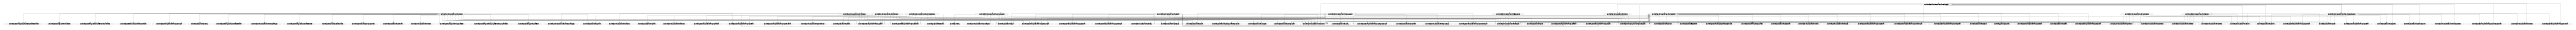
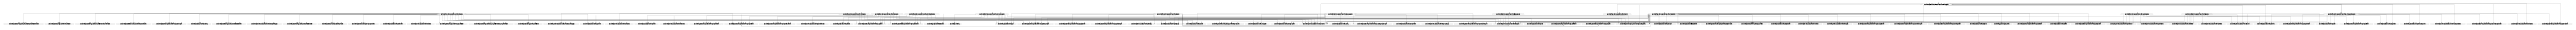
  digraph {
    concentrate=true
    rankdir=TB
    ranksep=2.0
    splines=ortho
    "com.shutterfly.servlets.commercial.controller.ArchivedOrdersAction"
    "com.shutterfly.servlets.commercial.controller.BaseAction"
    "com.shutterfly.servlets.commercial.model.ArchivedOrdersList"
    "com.shutterfly.commercial.impl.hibernate.dao.impl.CmOrderStateDao"
    "com.shutterfly.commercial.impl.hibernate.dao.impl.CmPartnerDao"
    "com.shutterfly.commercial.impl.hibernate.dao.impl.CmOrderDao"
    "com.shutterfly.servlets.reporting.util.Oracle10gRowSetDynaClass"
    "com.shutterfly.servlets.commercial.service.ServiceUtils"
    "com.shutterfly.servlets.commercial.controller.EfiImportAction"
    "com.shutterfly.servlets.commercial.controller.ImpositionAction"
    "com.shutterfly.servlets.commercial.model.ImpositionForm"
    n12 [label="com.reporting.servlets.commercial.model.ImpositionList"]
    "com.shutterfly.commercial.model.CmImposition"
    "com.shutterfly.commercial.impl.hibernate.dao.impl.CmImpositionDao"
    "com.shutterfly.servlets.commercial.utils.FormUtil"
    "com.shutterfly.servlets.commercial.controller.ItemGroupAction"
    "com.shutterfly.servlets.commercial.model.ItemGroupDisplay"
    "com.shutterfly.commercial.model.CmShipment"
    "com.shutterfly.commercial.impl.hibernate.dao.impl.CmPrintjobhistoryDao"
    "com.shutterfly.commercial.impl.hibernate.dao.impl.CmItemGroupDao"
    "com.shutterfly.commercial.model.CmItemgroup"
    "com.shutterfly.commercial.model.CmJob"
    "com.shutterfly.commercial.model.CmTray"
    "com.shutterfly.commercial.impl.hibernate.dao.impl.CmItemgrouphistoryDao"
    "com.shutterfly.commercial.model.CmPrintjob"
    "com.shutterfly.commercial.model.CmOrder"
    "com.shutterfly.commercial.model.CmItemgroupstate"
    "com.shutterfly.commercial.model.CmPrintjobstate"
    "com.shutterfly.servlets.commercial.controller.JobAction"
    "com.shutterfly.servlets.commercial.model.JobDisplay"
    "com.shutterfly.commercial.impl.hibernate.dao.impl.CmPalletDao"
    "com.shutterfly.commercial.impl.hibernate.dao.impl.CmJobDao"
    "com.shutterfly.commercial.impl.hibernate.dao.impl.CmTrayDao"
    "com.shutterfly.commercial.impl.hibernate.dao.impl.CmJobHistoryDao"
    "com.shutterfly.commercial.impl.hibernate.dao.impl.CmJobAssetDao"
    "com.shutterfly.servlets.commercial.controller.JobSummaryAction"
    "com.shutterfly.commercial.model.CmPartner"
-   "com.shutterfly.servlets.commercial.model.JobSummaryForm"
    "com.shutterfly.commercial.model.CmItem"
    "com.shutterfly.commercial.model.CmProduct"
    "com.shutterfly.commercial.model.CmJobstate"
    "com.shutterfly.properties.LabDBHostname"
    "com.shutterfly.util.Debug"
    "com.shutterfly.servlets.commercial.controller.OrderAction"
    "com.shutterfly.servlets.commercial.model.OrderList"
    "com.shutterfly.servlets.commercial.model.OrderDisplay"
    "com.shutterfly.commercial.impl.hibernate.dao.impl.CmShipmentDao"
    "com.shutterfly.commercial.impl.hibernate.dao.impl.CmOrderhistoryDao"
    "com.shutterfly.commercial.impl.hibernate.dao.impl.CmOrderAssetDao"
    "com.shutterfly.commercial.model.CmReprint"
    "com.shutterfly.properties.SflyProperties"
    "com.shutterfly.commercial.impl.hibernate.dao.impl.CmItemDao"
    "com.shutterfly.commercial.model.CmPallet"
    "com.shutterfly.commercial.impl.hibernate.dao.impl.CmReprintDao"
    "com.shutterfly.commercial.efi.EFIJobBuilder"
    "com.shutterfly.commercial.model.CmReprintstate$CmReprintStates"
    "com.shutterfly.commercial.data.CmItemGroupStateList"
    "com.shutterfly.commercial.model.CmItemgroupstate$ItemGroupStates"
    "com.shutterfly.commercial.model.CmReprintstate"
    "com.shutterfly.servlets.commercial.controller.PartnersAction"
    "com.shutterfly.servlets.commercial.model.PartnerForm"
    "com.shutterfly.commercial.impl.hibernate.dao.impl.CmMailerDao"
    "com.shutterfly.commercial.model.CmMailer"
    "com.shutterfly.servlets.commercial.controller.ProductAction"
    "com.shutterfly.servlets.commercial.model.ProductForm"
    "com.shutterfly.servlets.commercial.model.ProductList"
    "com.shutterfly.commercial.impl.hibernate.dao.impl.CmProductDao"
    "com.shutterfly.commercial.model.CmProductImposition"
    "com.shutterfly.servlets.commercial.model.ProductImpositionForm"
    "com.shutterfly.commercial.impl.hibernate.dao.impl.CmProductImpositionDao"
    "com.shutterfly.servlets.commercial.controller.ProductImpositionAction"
    "com.shutterfly.commercial.model.CmSheet"
    "com.shutterfly.commercial.impl.hibernate.dao.impl.CmSheetDao"
    "com.shutterfly.servlets.commercial.controller.SearchAction"
    "com.shutterfly.servlets.commercial.model.SearchForm"
    "com.shutterfly.servlets.commercial.model.SearchForm$SearchTypes"
    "com.shutterfly.servlets.commercial.controller.SheetAction"
    "com.shutterfly.servlets.commercial.model.SheetForm"
    "com.shutterfly.servlets.commercial.model.SheetList"
    "com.shutterfly.servlets.commercial.controller.ToolsAction"
    "com.shutterfly.servlets.commercial.model.ToolsForm"
    "com.shutterfly.commercial.apps.model.ItemGroupStateEvent"
    "com.shutterfly.commercial.apps.model.ItemGroupStateEvent$ItemGroupStateMachine"
    "com.shutterfly.commercial.apps.model.JobStateEvent"
    "com.shutterfly.commercial.apps.model.JobStateEvent$JobStateEventMachine"
    "com.shutterfly.commercial.apps.model.OrderStateEvent"
    "com.shutterfly.commercial.apps.model.OrderStateEvent$OrderStateMachine"
    "com.shutterfly.commercial.model.CmOrderstate$CmOrderStates"
    "com.shutterfly.commercial.impl.hibernate.dao.impl.CmPriorityDao"
    "com.shutterfly.commercial.model.CmPriority"
    "com.shutterfly.commercial.apps.model.CommercialEventHandler"
    "com.shutterfly.servlets.commercial.model.ToolsForm$UpdateTypes"
    "com.shutterfly.commercial.apps.model.CommercialEventListener"
    "com.shutterfly.commercial.model.CmJobstate$JobStates"
    "com.shutterfly.commercial.model.CmPriority$CmPriorities"
    "com.shutterfly.commercial.model.CmOrderstate"
    "com.shutterfly.servlets.commercial.controller.ArchivedOrdersAction" -> "com.shutterfly.servlets.commercial.controller.BaseAction"
    "com.shutterfly.servlets.commercial.controller.ArchivedOrdersAction" -> "com.shutterfly.servlets.commercial.model.ArchivedOrdersList"
    "com.shutterfly.servlets.commercial.controller.ArchivedOrdersAction" -> "com.shutterfly.commercial.impl.hibernate.dao.impl.CmOrderStateDao"
    "com.shutterfly.servlets.commercial.controller.ArchivedOrdersAction" -> "com.shutterfly.commercial.impl.hibernate.dao.impl.CmPartnerDao"
    "com.shutterfly.servlets.commercial.controller.ArchivedOrdersAction" -> "com.shutterfly.commercial.impl.hibernate.dao.impl.CmOrderDao"
    "com.shutterfly.servlets.commercial.controller.ArchivedOrdersAction" -> "com.shutterfly.servlets.reporting.util.Oracle10gRowSetDynaClass"
    "com.shutterfly.servlets.commercial.controller.ArchivedOrdersAction" -> "com.shutterfly.servlets.commercial.service.ServiceUtils"
    "com.shutterfly.servlets.commercial.controller.EfiImportAction" -> "com.shutterfly.servlets.commercial.controller.BaseAction"
    "com.shutterfly.servlets.commercial.controller.ImpositionAction" -> "com.shutterfly.servlets.commercial.controller.BaseAction"
    "com.shutterfly.servlets.commercial.controller.ImpositionAction" -> "com.shutterfly.servlets.reporting.util.Oracle10gRowSetDynaClass"
    "com.shutterfly.servlets.commercial.controller.ImpositionAction" -> "com.shutterfly.servlets.commercial.service.ServiceUtils"
    "com.shutterfly.servlets.commercial.controller.ImpositionAction" -> "com.shutterfly.servlets.commercial.model.ImpositionForm"
    "com.shutterfly.servlets.commercial.controller.ImpositionAction" -> n12
    "com.shutterfly.servlets.commercial.controller.ImpositionAction" -> "com.shutterfly.commercial.model.CmImposition"
    "com.shutterfly.servlets.commercial.controller.ImpositionAction" -> "com.shutterfly.commercial.impl.hibernate.dao.impl.CmImpositionDao"
    "com.shutterfly.servlets.commercial.controller.ImpositionAction" -> "com.shutterfly.servlets.commercial.utils.FormUtil"
    "com.shutterfly.servlets.commercial.controller.ItemGroupAction" -> "com.shutterfly.servlets.commercial.controller.BaseAction"
    "com.shutterfly.servlets.commercial.controller.ItemGroupAction" -> "com.shutterfly.servlets.reporting.util.Oracle10gRowSetDynaClass"
    "com.shutterfly.servlets.commercial.controller.ItemGroupAction" -> "com.shutterfly.servlets.commercial.service.ServiceUtils"
    "com.shutterfly.servlets.commercial.controller.ItemGroupAction" -> "com.shutterfly.servlets.commercial.model.ItemGroupDisplay"
    "com.shutterfly.servlets.commercial.controller.ItemGroupAction" -> "com.shutterfly.commercial.model.CmShipment"
    "com.shutterfly.servlets.commercial.controller.ItemGroupAction" -> "com.shutterfly.commercial.impl.hibernate.dao.impl.CmPrintjobhistoryDao"
    "com.shutterfly.servlets.commercial.controller.ItemGroupAction" -> "com.shutterfly.commercial.impl.hibernate.dao.impl.CmItemGroupDao"
    "com.shutterfly.servlets.commercial.controller.ItemGroupAction" -> "com.shutterfly.commercial.model.CmItemgroup"
    "com.shutterfly.servlets.commercial.controller.ItemGroupAction" -> "com.shutterfly.commercial.model.CmJob"
    "com.shutterfly.servlets.commercial.controller.ItemGroupAction" -> "com.shutterfly.commercial.model.CmTray"
    "com.shutterfly.servlets.commercial.controller.ItemGroupAction" -> "com.shutterfly.commercial.impl.hibernate.dao.impl.CmItemgrouphistoryDao"
    "com.shutterfly.servlets.commercial.controller.ItemGroupAction" -> "com.shutterfly.commercial.model.CmPrintjob"
    "com.shutterfly.servlets.commercial.controller.ItemGroupAction" -> "com.shutterfly.commercial.model.CmOrder"
    "com.shutterfly.servlets.commercial.controller.ItemGroupAction" -> "com.shutterfly.commercial.model.CmItemgroupstate"
    "com.shutterfly.servlets.commercial.controller.ItemGroupAction" -> "com.shutterfly.commercial.model.CmPrintjobstate"
    "com.shutterfly.servlets.commercial.controller.JobAction" -> "com.shutterfly.servlets.commercial.controller.BaseAction"
    "com.shutterfly.servlets.commercial.controller.JobAction" -> "com.shutterfly.servlets.reporting.util.Oracle10gRowSetDynaClass"
    "com.shutterfly.servlets.commercial.controller.JobAction" -> "com.shutterfly.servlets.commercial.service.ServiceUtils"
    "com.shutterfly.servlets.commercial.controller.JobAction" -> "com.shutterfly.commercial.impl.hibernate.dao.impl.CmItemGroupDao"
    "com.shutterfly.servlets.commercial.controller.JobAction" -> "com.shutterfly.commercial.model.CmJob"
    "com.shutterfly.servlets.commercial.controller.JobAction" -> "com.shutterfly.commercial.model.CmOrder"
    "com.shutterfly.servlets.commercial.controller.JobAction" -> "com.shutterfly.servlets.commercial.model.JobDisplay"
    "com.shutterfly.servlets.commercial.controller.JobAction" -> "com.shutterfly.commercial.impl.hibernate.dao.impl.CmPalletDao"
    "com.shutterfly.servlets.commercial.controller.JobAction" -> "com.shutterfly.commercial.impl.hibernate.dao.impl.CmJobDao"
    "com.shutterfly.servlets.commercial.controller.JobAction" -> "com.shutterfly.commercial.impl.hibernate.dao.impl.CmTrayDao"
    "com.shutterfly.servlets.commercial.controller.JobAction" -> "com.shutterfly.commercial.impl.hibernate.dao.impl.CmJobHistoryDao"
    "com.shutterfly.servlets.commercial.controller.JobAction" -> "com.shutterfly.commercial.impl.hibernate.dao.impl.CmJobAssetDao"
    "com.shutterfly.servlets.commercial.controller.JobSummaryAction" -> "com.shutterfly.commercial.impl.hibernate.dao.impl.CmPartnerDao"
    "com.shutterfly.servlets.commercial.controller.JobSummaryAction" -> "com.shutterfly.servlets.commercial.service.ServiceUtils"
    "com.shutterfly.servlets.commercial.controller.JobSummaryAction" -> "com.shutterfly.commercial.model.CmShipment"
    "com.shutterfly.servlets.commercial.controller.JobSummaryAction" -> "com.shutterfly.commercial.model.CmItemgroup"
    "com.shutterfly.servlets.commercial.controller.JobSummaryAction" -> "com.shutterfly.commercial.model.CmJob"
    "com.shutterfly.servlets.commercial.controller.JobSummaryAction" -> "com.shutterfly.commercial.model.CmOrder"
    "com.shutterfly.servlets.commercial.controller.JobSummaryAction" -> "com.shutterfly.commercial.impl.hibernate.dao.impl.CmJobDao"
    "com.shutterfly.servlets.commercial.controller.JobSummaryAction" -> "com.shutterfly.commercial.model.CmPartner"
-   "com.shutterfly.servlets.commercial.controller.JobSummaryAction" -> "com.shutterfly.servlets.commercial.model.JobSummaryForm"
    "com.shutterfly.servlets.commercial.controller.JobSummaryAction" -> "com.shutterfly.commercial.model.CmItem"
    "com.shutterfly.servlets.commercial.controller.JobSummaryAction" -> "com.shutterfly.commercial.model.CmProduct"
    "com.shutterfly.servlets.commercial.controller.JobSummaryAction" -> "com.shutterfly.commercial.model.CmJobstate"
    "com.shutterfly.servlets.commercial.controller.JobSummaryAction" -> "com.shutterfly.properties.LabDBHostname"
    "com.shutterfly.servlets.commercial.controller.JobSummaryAction" -> "com.shutterfly.util.Debug"
    "com.shutterfly.servlets.commercial.controller.OrderAction" -> "com.shutterfly.servlets.commercial.controller.BaseAction"
    "com.shutterfly.servlets.commercial.controller.OrderAction" -> "com.shutterfly.commercial.impl.hibernate.dao.impl.CmPartnerDao"
    "com.shutterfly.servlets.commercial.controller.OrderAction" -> "com.shutterfly.commercial.impl.hibernate.dao.impl.CmOrderDao"
    "com.shutterfly.servlets.commercial.controller.OrderAction" -> "com.shutterfly.servlets.reporting.util.Oracle10gRowSetDynaClass"
    "com.shutterfly.servlets.commercial.controller.OrderAction" -> "com.shutterfly.servlets.commercial.service.ServiceUtils"
    "com.shutterfly.servlets.commercial.controller.OrderAction" -> "com.shutterfly.commercial.impl.hibernate.dao.impl.CmItemGroupDao"
    "com.shutterfly.servlets.commercial.controller.OrderAction" -> "com.shutterfly.commercial.model.CmItemgroup"
    "com.shutterfly.servlets.commercial.controller.OrderAction" -> "com.shutterfly.commercial.model.CmPrintjob"
    "com.shutterfly.servlets.commercial.controller.OrderAction" -> "com.shutterfly.commercial.model.CmOrder"
    "com.shutterfly.servlets.commercial.controller.OrderAction" -> "com.shutterfly.commercial.model.CmItemgroupstate"
    "com.shutterfly.servlets.commercial.controller.OrderAction" -> "com.shutterfly.commercial.impl.hibernate.dao.impl.CmPalletDao"
    "com.shutterfly.servlets.commercial.controller.OrderAction" -> "com.shutterfly.commercial.impl.hibernate.dao.impl.CmJobDao"
    "com.shutterfly.servlets.commercial.controller.OrderAction" -> "com.shutterfly.commercial.impl.hibernate.dao.impl.CmTrayDao"
    "com.shutterfly.servlets.commercial.controller.OrderAction" -> "com.shutterfly.commercial.model.CmItem"
    "com.shutterfly.servlets.commercial.controller.OrderAction" -> "com.shutterfly.servlets.commercial.model.OrderList"
    "com.shutterfly.servlets.commercial.controller.OrderAction" -> "com.shutterfly.servlets.commercial.model.OrderDisplay"
    "com.shutterfly.servlets.commercial.controller.OrderAction" -> "com.shutterfly.commercial.impl.hibernate.dao.impl.CmShipmentDao"
    "com.shutterfly.servlets.commercial.controller.OrderAction" -> "com.shutterfly.commercial.impl.hibernate.dao.impl.CmOrderhistoryDao"
    "com.shutterfly.servlets.commercial.controller.OrderAction" -> "com.shutterfly.commercial.impl.hibernate.dao.impl.CmOrderAssetDao"
    "com.shutterfly.servlets.commercial.controller.OrderAction" -> "com.shutterfly.commercial.model.CmReprint"
    "com.shutterfly.servlets.commercial.controller.OrderAction" -> "com.shutterfly.properties.SflyProperties"
    "com.shutterfly.servlets.commercial.controller.OrderAction" -> "com.shutterfly.commercial.impl.hibernate.dao.impl.CmItemDao"
    "com.shutterfly.servlets.commercial.controller.OrderAction" -> "com.shutterfly.commercial.model.CmPallet"
    "com.shutterfly.servlets.commercial.controller.OrderAction" -> "com.shutterfly.commercial.impl.hibernate.dao.impl.CmReprintDao"
    "com.shutterfly.servlets.commercial.controller.OrderAction" -> "com.shutterfly.commercial.efi.EFIJobBuilder"
    "com.shutterfly.servlets.commercial.controller.OrderAction" -> "com.shutterfly.commercial.model.CmReprintstate$CmReprintStates"
    "com.shutterfly.servlets.commercial.controller.OrderAction" -> "com.shutterfly.commercial.data.CmItemGroupStateList"
    "com.shutterfly.servlets.commercial.controller.OrderAction" -> "com.shutterfly.commercial.model.CmItemgroupstate$ItemGroupStates"
    "com.shutterfly.servlets.commercial.controller.OrderAction" -> "com.shutterfly.commercial.model.CmReprintstate"
    "com.shutterfly.servlets.commercial.controller.PartnersAction" -> "com.shutterfly.servlets.commercial.controller.BaseAction"
    "com.shutterfly.servlets.commercial.controller.PartnersAction" -> "com.shutterfly.commercial.impl.hibernate.dao.impl.CmPartnerDao"
    "com.shutterfly.servlets.commercial.controller.PartnersAction" -> "com.shutterfly.servlets.reporting.util.Oracle10gRowSetDynaClass"
    "com.shutterfly.servlets.commercial.controller.PartnersAction" -> "com.shutterfly.servlets.commercial.service.ServiceUtils"
    "com.shutterfly.servlets.commercial.controller.PartnersAction" -> "com.shutterfly.commercial.model.CmPartner"
    "com.shutterfly.servlets.commercial.controller.PartnersAction" -> "com.shutterfly.servlets.commercial.model.PartnerForm"
    "com.shutterfly.servlets.commercial.controller.PartnersAction" -> "com.shutterfly.commercial.impl.hibernate.dao.impl.CmMailerDao"
    "com.shutterfly.servlets.commercial.controller.PartnersAction" -> "com.shutterfly.commercial.model.CmMailer"
    "com.shutterfly.servlets.commercial.controller.ProductAction" -> "com.shutterfly.servlets.commercial.controller.BaseAction"
    "com.shutterfly.servlets.commercial.controller.ProductAction" -> "com.shutterfly.servlets.reporting.util.Oracle10gRowSetDynaClass"
    "com.shutterfly.servlets.commercial.controller.ProductAction" -> "com.shutterfly.servlets.commercial.service.ServiceUtils"
    "com.shutterfly.servlets.commercial.controller.ProductAction" -> "com.shutterfly.commercial.model.CmImposition"
    "com.shutterfly.servlets.commercial.controller.ProductAction" -> "com.shutterfly.servlets.commercial.utils.FormUtil"
    "com.shutterfly.servlets.commercial.controller.ProductAction" -> "com.shutterfly.commercial.model.CmProduct"
    "com.shutterfly.servlets.commercial.controller.ProductAction" -> "com.shutterfly.servlets.commercial.model.ProductForm"
    "com.shutterfly.servlets.commercial.controller.ProductAction" -> "com.shutterfly.servlets.commercial.model.ProductList"
    "com.shutterfly.servlets.commercial.controller.ProductAction" -> "com.shutterfly.commercial.impl.hibernate.dao.impl.CmProductDao"
    "com.shutterfly.servlets.commercial.controller.ProductAction" -> "com.shutterfly.commercial.model.CmProductImposition"
    "com.shutterfly.servlets.commercial.controller.ProductAction" -> "com.shutterfly.servlets.commercial.model.ProductImpositionForm"
    "com.shutterfly.servlets.commercial.controller.ProductAction" -> "com.shutterfly.commercial.impl.hibernate.dao.impl.CmProductImpositionDao"
    "com.shutterfly.servlets.commercial.controller.ProductAction" -> "com.shutterfly.servlets.commercial.controller.ProductImpositionAction"
    "com.shutterfly.servlets.commercial.controller.ProductImpositionAction" -> "com.shutterfly.servlets.commercial.controller.BaseAction"
    "com.shutterfly.servlets.commercial.controller.ProductImpositionAction" -> "com.shutterfly.servlets.commercial.service.ServiceUtils"
    "com.shutterfly.servlets.commercial.controller.ProductImpositionAction" -> "com.shutterfly.commercial.model.CmImposition"
    "com.shutterfly.servlets.commercial.controller.ProductImpositionAction" -> "com.shutterfly.commercial.impl.hibernate.dao.impl.CmImpositionDao"
    "com.shutterfly.servlets.commercial.controller.ProductImpositionAction" -> "com.shutterfly.servlets.commercial.utils.FormUtil"
    "com.shutterfly.servlets.commercial.controller.ProductImpositionAction" -> "com.shutterfly.commercial.model.CmProduct"
    "com.shutterfly.servlets.commercial.controller.ProductImpositionAction" -> "com.shutterfly.servlets.commercial.controller.ProductAction"
    "com.shutterfly.servlets.commercial.controller.ProductImpositionAction" -> "com.shutterfly.servlets.commercial.model.ProductForm"
    "com.shutterfly.servlets.commercial.controller.ProductImpositionAction" -> "com.shutterfly.commercial.impl.hibernate.dao.impl.CmProductDao"
    "com.shutterfly.servlets.commercial.controller.ProductImpositionAction" -> "com.shutterfly.commercial.model.CmProductImposition"
    "com.shutterfly.servlets.commercial.controller.ProductImpositionAction" -> "com.shutterfly.servlets.commercial.model.ProductImpositionForm"
    "com.shutterfly.servlets.commercial.controller.ProductImpositionAction" -> "com.shutterfly.commercial.impl.hibernate.dao.impl.CmProductImpositionDao"
    "com.shutterfly.servlets.commercial.controller.ProductImpositionAction" -> "com.shutterfly.commercial.model.CmSheet"
    "com.shutterfly.servlets.commercial.controller.ProductImpositionAction" -> "com.shutterfly.commercial.impl.hibernate.dao.impl.CmSheetDao"
    "com.shutterfly.servlets.commercial.controller.SearchAction" -> "com.shutterfly.servlets.commercial.controller.BaseAction"
    "com.shutterfly.servlets.commercial.controller.SearchAction" -> "com.shutterfly.commercial.impl.hibernate.dao.impl.CmOrderDao"
    "com.shutterfly.servlets.commercial.controller.SearchAction" -> "com.shutterfly.servlets.commercial.service.ServiceUtils"
    "com.shutterfly.servlets.commercial.controller.SearchAction" -> "com.shutterfly.commercial.impl.hibernate.dao.impl.CmItemGroupDao"
    "com.shutterfly.servlets.commercial.controller.SearchAction" -> "com.shutterfly.commercial.impl.hibernate.dao.impl.CmJobDao"
    "com.shutterfly.servlets.commercial.controller.SearchAction" -> "com.shutterfly.servlets.commercial.model.SearchForm"
    "com.shutterfly.servlets.commercial.controller.SearchAction" -> "com.shutterfly.servlets.commercial.model.SearchForm$SearchTypes"
    "com.shutterfly.servlets.commercial.controller.SheetAction" -> "com.shutterfly.servlets.commercial.controller.BaseAction"
    "com.shutterfly.servlets.commercial.controller.SheetAction" -> "com.shutterfly.servlets.reporting.util.Oracle10gRowSetDynaClass"
    "com.shutterfly.servlets.commercial.controller.SheetAction" -> "com.shutterfly.servlets.commercial.service.ServiceUtils"
    "com.shutterfly.servlets.commercial.controller.SheetAction" -> "com.shutterfly.servlets.commercial.utils.FormUtil"
    "com.shutterfly.servlets.commercial.controller.SheetAction" -> "com.shutterfly.commercial.model.CmSheet"
    "com.shutterfly.servlets.commercial.controller.SheetAction" -> "com.shutterfly.commercial.impl.hibernate.dao.impl.CmSheetDao"
    "com.shutterfly.servlets.commercial.controller.SheetAction" -> "com.shutterfly.servlets.commercial.model.SheetForm"
    "com.shutterfly.servlets.commercial.controller.SheetAction" -> "com.shutterfly.servlets.commercial.model.SheetList"
    "com.shutterfly.servlets.commercial.controller.ToolsAction" -> "com.shutterfly.servlets.commercial.controller.BaseAction"
    "com.shutterfly.servlets.commercial.controller.ToolsAction" -> "com.shutterfly.commercial.impl.hibernate.dao.impl.CmOrderDao"
    "com.shutterfly.servlets.commercial.controller.ToolsAction" -> "com.shutterfly.servlets.commercial.service.ServiceUtils"
    "com.shutterfly.servlets.commercial.controller.ToolsAction" -> "com.shutterfly.commercial.impl.hibernate.dao.impl.CmItemGroupDao"
    "com.shutterfly.servlets.commercial.controller.ToolsAction" -> "com.shutterfly.commercial.model.CmItemgroup"
    "com.shutterfly.servlets.commercial.controller.ToolsAction" -> "com.shutterfly.commercial.model.CmJob"
    "com.shutterfly.servlets.commercial.controller.ToolsAction" -> "com.shutterfly.commercial.model.CmOrder"
    "com.shutterfly.servlets.commercial.controller.ToolsAction" -> "com.shutterfly.commercial.model.CmItemgroupstate"
    "com.shutterfly.servlets.commercial.controller.ToolsAction" -> "com.shutterfly.commercial.impl.hibernate.dao.impl.CmJobDao"
    "com.shutterfly.servlets.commercial.controller.ToolsAction" -> "com.shutterfly.commercial.model.CmJobstate"
    "com.shutterfly.servlets.commercial.controller.ToolsAction" -> "com.shutterfly.commercial.model.CmItemgroupstate$ItemGroupStates"
    "com.shutterfly.servlets.commercial.controller.ToolsAction" -> "com.shutterfly.servlets.commercial.model.ToolsForm"
    "com.shutterfly.servlets.commercial.controller.ToolsAction" -> "com.shutterfly.commercial.apps.model.ItemGroupStateEvent"
    "com.shutterfly.servlets.commercial.controller.ToolsAction" -> "com.shutterfly.commercial.apps.model.ItemGroupStateEvent$ItemGroupStateMachine"
    "com.shutterfly.servlets.commercial.controller.ToolsAction" -> "com.shutterfly.commercial.apps.model.JobStateEvent"
    "com.shutterfly.servlets.commercial.controller.ToolsAction" -> "com.shutterfly.commercial.apps.model.JobStateEvent$JobStateEventMachine"
    "com.shutterfly.servlets.commercial.controller.ToolsAction" -> "com.shutterfly.commercial.apps.model.OrderStateEvent"
    "com.shutterfly.servlets.commercial.controller.ToolsAction" -> "com.shutterfly.commercial.apps.model.OrderStateEvent$OrderStateMachine"
    "com.shutterfly.servlets.commercial.controller.ToolsAction" -> "com.shutterfly.commercial.model.CmOrderstate$CmOrderStates"
    "com.shutterfly.servlets.commercial.controller.ToolsAction" -> "com.shutterfly.commercial.impl.hibernate.dao.impl.CmPriorityDao"
    "com.shutterfly.servlets.commercial.controller.ToolsAction" -> "com.shutterfly.commercial.model.CmPriority"
    "com.shutterfly.servlets.commercial.controller.ToolsAction" -> "com.shutterfly.commercial.apps.model.CommercialEventHandler"
    "com.shutterfly.servlets.commercial.controller.ToolsAction" -> "com.shutterfly.servlets.commercial.model.ToolsForm$UpdateTypes"
    "com.shutterfly.servlets.commercial.controller.ToolsAction" -> "com.shutterfly.commercial.apps.model.CommercialEventListener"
    "com.shutterfly.servlets.commercial.controller.ToolsAction" -> "com.shutterfly.commercial.model.CmJobstate$JobStates"
    "com.shutterfly.servlets.commercial.controller.ToolsAction" -> "com.shutterfly.commercial.model.CmPriority$CmPriorities"
    "com.shutterfly.servlets.commercial.controller.ToolsAction" -> "com.shutterfly.commercial.model.CmOrderstate"
  }
